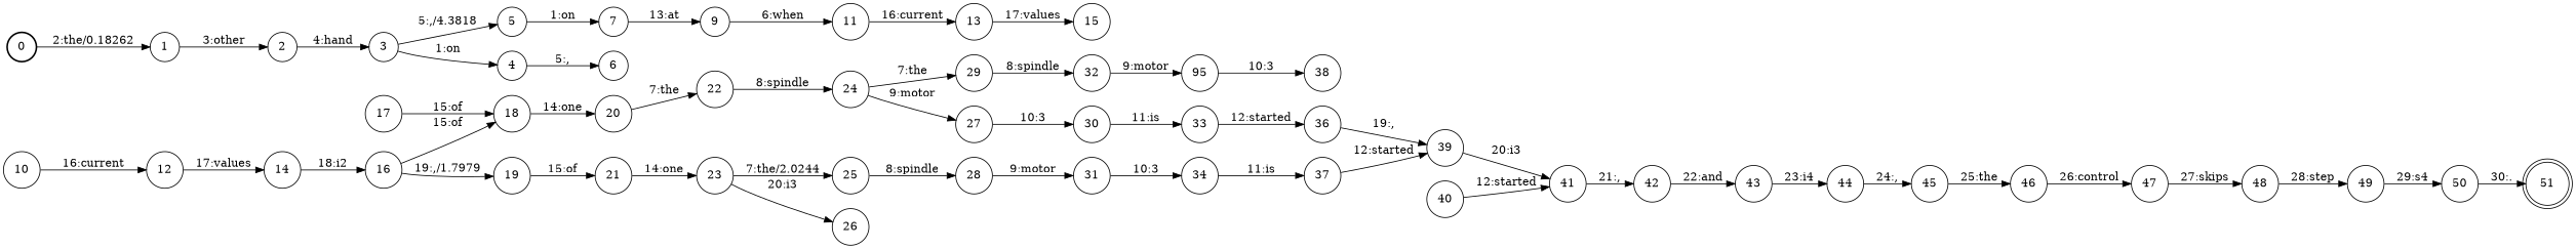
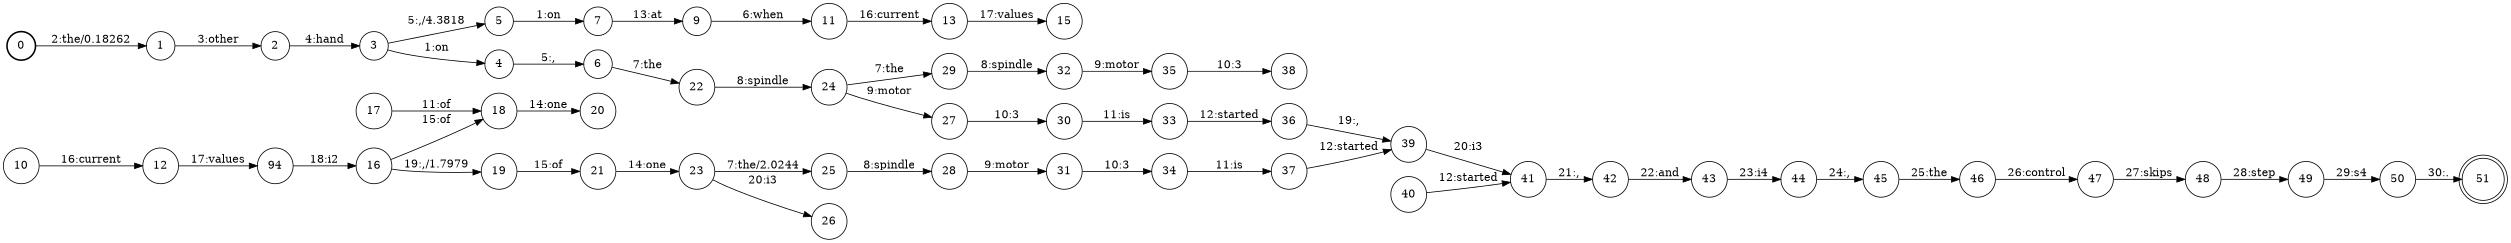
  digraph {
    nodesep=0.25
    rankdir=LR
    ranksep=0.4
    node [fontsize=14 shape=circle style=solid]
    edge [fontsize=14]
    n1 [label=0 style=bold]
    n2 [label=1]
    n3 [label=2]
    n4 [label=3]
    n5 [label=4]
    n6 [label=5]
    n7 [label=6]
    n8 [label=7]
    n9 [label=9]
    n10 [label=11]
    n11 [label=10]
    n12 [label=12]
    n13 [label=13]
-   n14 [label=14]
+   n14 [label=94]
    n15 [label=15]
    n16 [label=16]
    n17 [label=19]
    n18 [label=18]
    n19 [label=17]
    n20 [label=21]
    n21 [label=20]
    n22 [label=23]
    n23 [label=22]
    n24 [label=24]
    n25 [label=25]
    n26 [label=26]
    n27 [label=27]
    n28 [label=29]
    n29 [label=28]
    n30 [label=30]
    n31 [label=31]
    n32 [label=32]
    n33 [label=33]
    n34 [label=34]
-   n35 [label=95]
+   n35 [label=35]
    n36 [label=36]
    n37 [label=37]
    n38 [label=38]
    n39 [label=39]
    n40 [label=41]
    n41 [label=40]
    n42 [label=42]
    n43 [label=43]
    n44 [label=44]
    n45 [label=45]
    n46 [label=46]
    n47 [label=47]
    n48 [label=48]
    n49 [label=49]
    n50 [label=50]
    n51 [label=51 shape=doublecircle]
    n1 -> n2 [label="2:the/0.18262"]
    n2 -> n3 [label="3:other"]
    n3 -> n4 [label="4:hand"]
    n4 -> n5 [label="1:on"]
    n4 -> n6 [label="5:,/4.3818"]
    n5 -> n7 [label="5:,"]
    n6 -> n8 [label="1:on"]
    n8 -> n9 [label="13:at"]
    n9 -> n10 [label="6:when"]
    n10 -> n13 [label="16:current"]
    n11 -> n12 [label="16:current"]
    n12 -> n14 [label="17:values"]
    n13 -> n15 [label="17:values"]
    n14 -> n16 [label="18:i2"]
    n16 -> n17 [label="19:,/1.7979"]
    n16 -> n18 [label="15:of"]
    n17 -> n20 [label="15:of"]
    n18 -> n21 [label="14:one"]
-   n19 -> n18 [label="15:of"]
+   n19 -> n18 [label="11:of"]
    n20 -> n22 [label="14:one"]
-   n21 -> n23 [label="7:the"]
+   n7 -> n23 [label="7:the"]
    n22 -> n25 [label="7:the/2.0244"]
    n22 -> n26 [label="20:i3"]
    n23 -> n24 [label="8:spindle"]
    n24 -> n27 [label="9:motor"]
    n24 -> n28 [label="7:the"]
    n25 -> n29 [label="8:spindle"]
    n27 -> n30 [label="10:3"]
    n28 -> n32 [label="8:spindle"]
    n29 -> n31 [label="9:motor"]
    n30 -> n33 [label="11:is"]
    n31 -> n34 [label="10:3"]
    n32 -> n35 [label="9:motor"]
    n33 -> n36 [label="12:started"]
    n34 -> n37 [label="11:is"]
    n35 -> n38 [label="10:3"]
    n36 -> n39 [label="19:,"]
    n37 -> n39 [label="12:started"]
    n39 -> n40 [label="20:i3"]
    n40 -> n42 [label="21:,"]
    n41 -> n40 [label="12:started"]
    n42 -> n43 [label="22:and"]
    n43 -> n44 [label="23:i4"]
    n44 -> n45 [label="24:,"]
    n45 -> n46 [label="25:the"]
    n46 -> n47 [label="26:control"]
    n47 -> n48 [label="27:skips"]
    n48 -> n49 [label="28:step"]
    n49 -> n50 [label="29:s4"]
    n50 -> n51 [label="30:."]
  }
